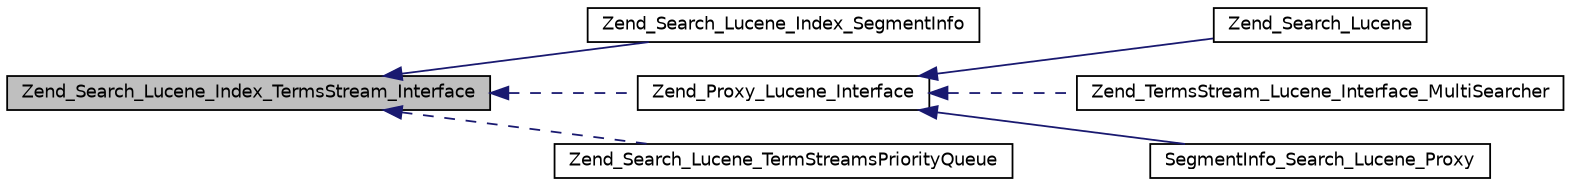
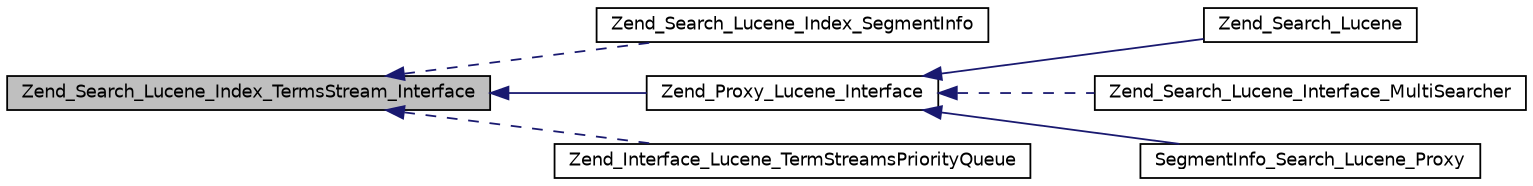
  digraph {
    rankdir=LR
    node [color=black fillcolor=white fontname=Helvetica fontsize=10 shape=record style=filled]
    edge [color=midnightblue dir=back fontname=Helvetica fontsize=10 labelfontname=Helvetica labelfontsize=10 style=solid]
    n1 [fillcolor=grey75 fontcolor=black height=0.2 label=Zend_Search_Lucene_Index_TermsStream_Interface width=0.4]
    n2 [height=0.2 label=Zend_Search_Lucene_Index_SegmentInfo width=0.4]
    n3 [height=0.2 label=Zend_Proxy_Lucene_Interface width=0.4]
-   n4 [height=0.2 label=Zend_Search_Lucene_TermStreamsPriorityQueue width=0.4]
+   n4 [height=0.2 label=Zend_Interface_Lucene_TermStreamsPriorityQueue width=0.4]
    n5 [height=0.2 label=Zend_Search_Lucene width=0.4]
-   n6 [height=0.2 label=Zend_TermsStream_Lucene_Interface_MultiSearcher width=0.4]
+   n6 [height=0.2 label=Zend_Search_Lucene_Interface_MultiSearcher width=0.4]
    n7 [height=0.2 label=SegmentInfo_Search_Lucene_Proxy width=0.4]
-   n1 -> n2
-   n1 -> n3 [style=dashed]
+   n1 -> n2 [style=dashed]
+   n1 -> n3
    n1 -> n4 [style=dashed]
    n3 -> n5
    n3 -> n6 [style=dashed]
    n3 -> n7
  }
